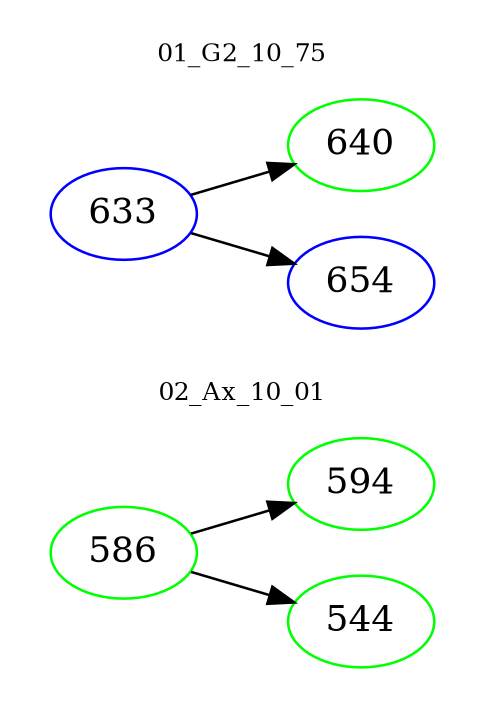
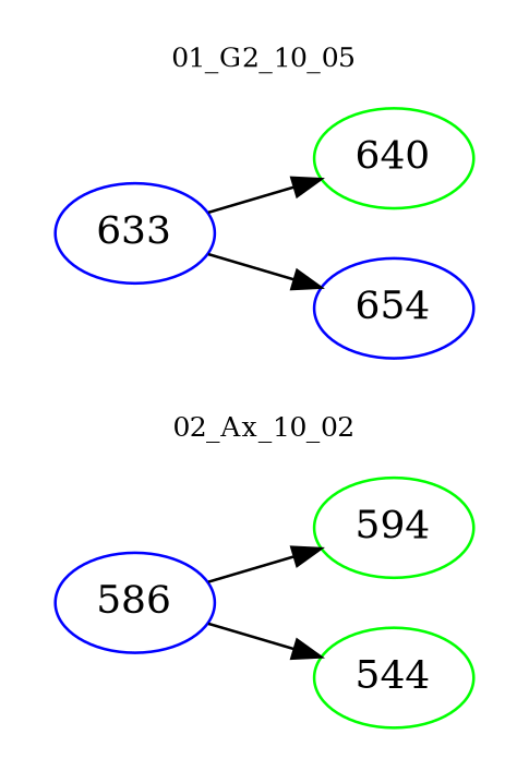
  digraph {
    rankdir=LR
    node [color=blue]
    edge [color=black]
-   n1 [color=green label=586]
+   n1 [label=586]
    n2 [color=green label=544]
    n3 [color=green label=594]
    n4 [label=633]
    n5 [label=654]
    n6 [color=green label=640]
    subgraph cluster_1 {
      color=white
      fontsize=10
-     label="02_Ax_10_01"
+     label="02_Ax_10_02"
      n1
      n2
      n3
    }
    subgraph cluster_2 {
      color=white
      fontsize=10
-     label="01_G2_10_75"
+     label="01_G2_10_05"
      n4
      n5
      n6
    }
    n1 -> n2
    n1 -> n3
    n4 -> n5
    n4 -> n6
  }
